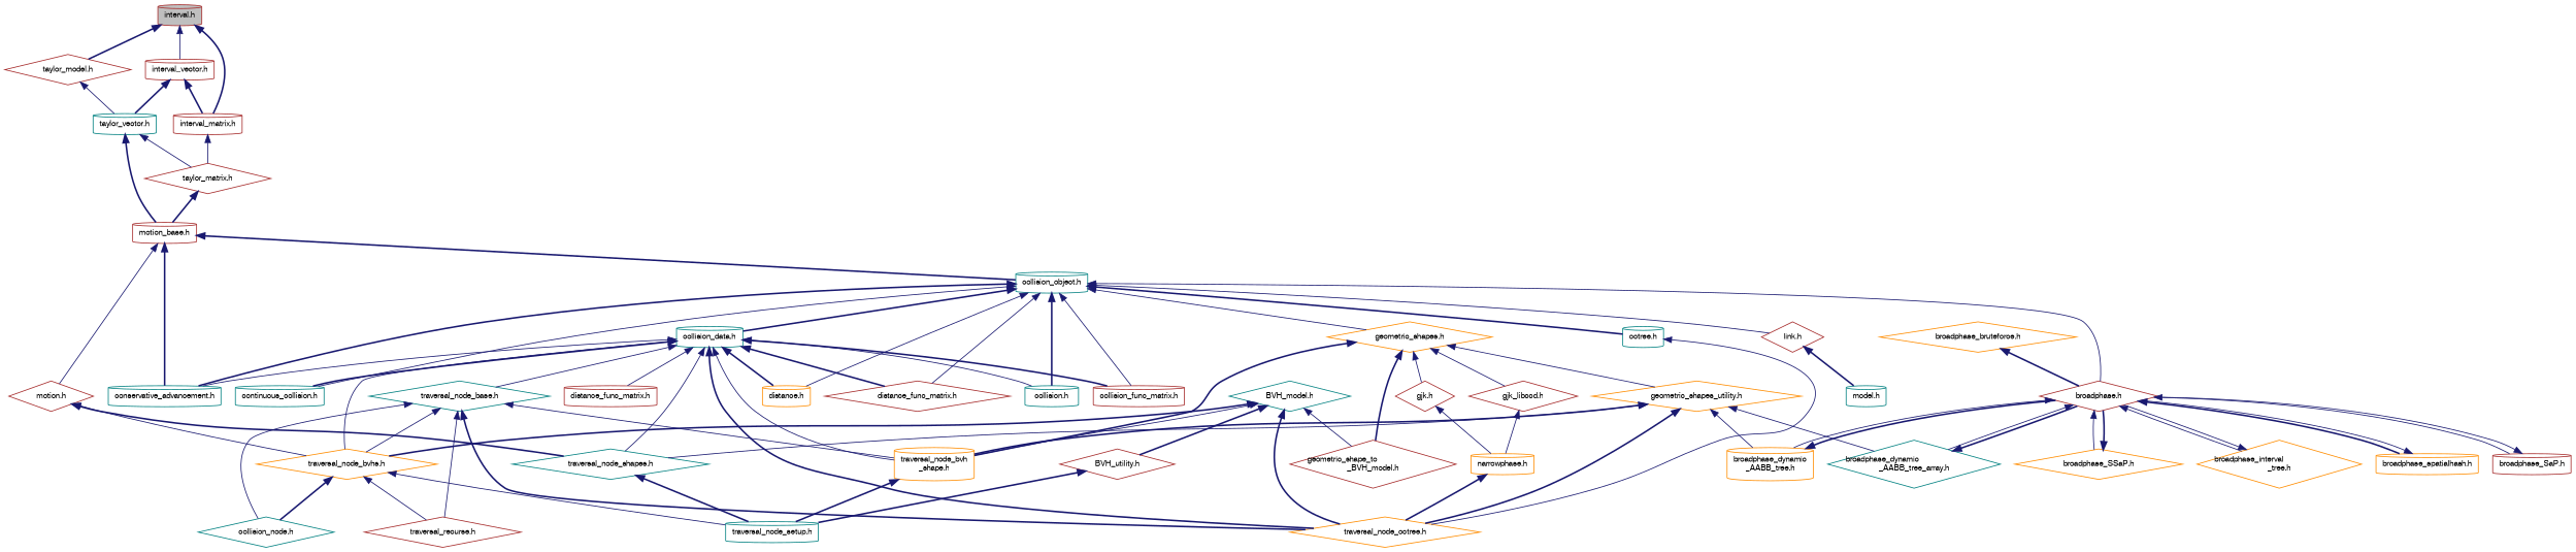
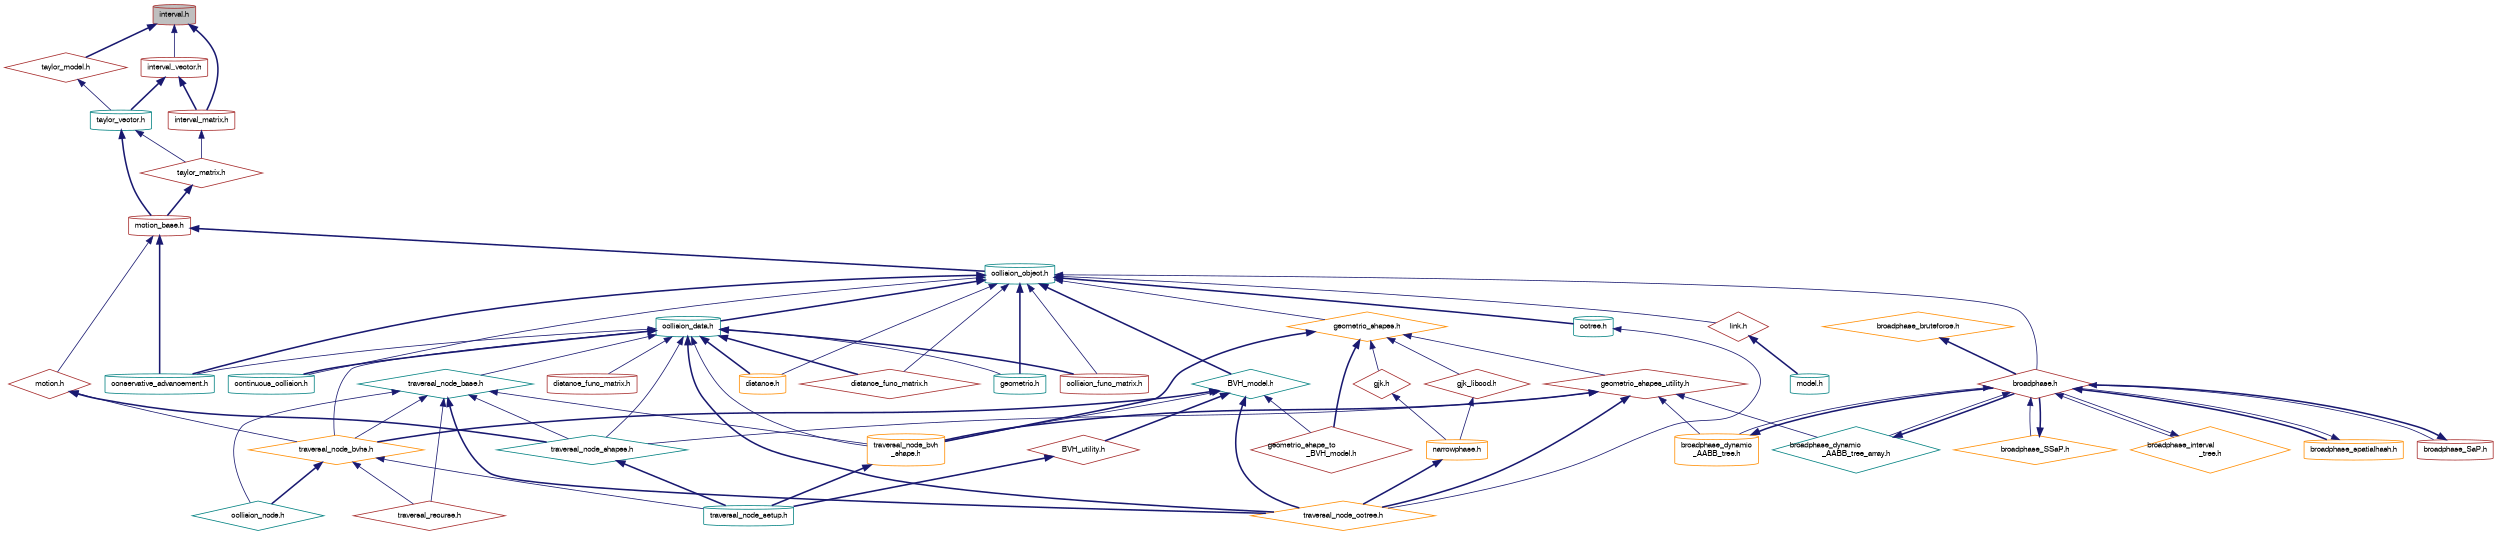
  digraph {
    node [color=brown fillcolor=white fontname=FreeSans fontsize=10 shape=diamond style=filled]
    edge [color=midnightblue dir=back fontname=FreeSans fontsize=10 labelfontname=FreeSans labelfontsize=10 style=solid]
    n1 [fillcolor=grey75 fontcolor=black height=0.2 label="interval.h" shape=cylinder width=0.4]
    n2 [height=0.2 label="interval_vector.h" shape=cylinder width=0.4]
    n3 [height=0.2 label="interval_matrix.h" shape=cylinder width=0.4]
    n4 [height=0.2 label="taylor_model.h" width=0.4]
    n5 [color=teal height=0.2 label="taylor_vector.h" shape=cylinder width=0.4]
    n6 [height=0.2 label="taylor_matrix.h" width=0.4]
    n7 [height=0.2 label="motion_base.h" shape=cylinder width=0.4]
    n8 [color=teal height=0.2 label="collision_object.h" shape=cylinder width=0.4]
    n9 [color=teal height=0.2 label="conservative_advancement.h" shape=cylinder width=0.4]
    n10 [height=0.2 label="motion.h" width=0.4]
    n11 [height=0.2 label="link.h" width=0.4]
    n12 [height=0.2 label="broadphase.h" width=0.4]
    n13 [color=darkorange height=0.2 label="geometric_shapes.h" width=0.4]
    n14 [color=teal height=0.2 label="BVH_model.h" width=0.4]
    n15 [color=teal height=0.2 label="collision_data.h" shape=cylinder width=0.4]
-   n16 [color=teal height=0.2 label="collision.h" shape=cylinder width=0.4]
+   n16 [color=teal height=0.2 label="geometric.h" shape=cylinder width=0.4]
    n17 [height=0.2 label="collision_func_matrix.h" shape=cylinder width=0.4]
    n18 [color=teal height=0.2 label="continuous_collision.h" shape=cylinder width=0.4]
    n19 [color=darkorange height=0.2 label="distance.h" shape=cylinder width=0.4]
    n20 [height=0.2 label="distance_func_matrix.h" width=0.4]
    n21 [color=teal height=0.2 label="octree.h" shape=cylinder width=0.4]
    n22 [color=teal height=0.2 label="traversal_node_shapes.h" width=0.4]
    n23 [color=darkorange height=0.2 label="traversal_node_bvhs.h" width=0.4]
    n24 [color=teal height=0.2 label="model.h" shape=cylinder width=0.4]
    n25 [color=darkorange height=0.2 label="broadphase_spatialhash.h" shape=cylinder width=0.4]
    n26 [height=0.2 label="broadphase_SaP.h" shape=cylinder width=0.4]
    n27 [color=darkorange height=0.2 label="broadphase_SSaP.h" width=0.4]
    n28 [color=darkorange height=0.2 label="broadphase_interval\l_tree.h" width=0.4]
    n29 [color=darkorange height=0.2 label="broadphase_dynamic\l_AABB_tree.h" shape=cylinder width=0.4]
    n30 [color=teal height=0.2 label="broadphase_dynamic\l_AABB_tree_array.h" width=0.4]
-   n31 [color=darkorange height=0.2 label="geometric_shapes_utility.h" width=0.4]
+   n31 [height=0.2 label="geometric_shapes_utility.h" width=0.4]
    n32 [color=darkorange height=0.2 label="traversal_node_bvh\l_shape.h" shape=cylinder width=0.4]
    n33 [height=0.2 label="gjk.h" width=0.4]
    n34 [height=0.2 label="gjk_libccd.h" width=0.4]
    n35 [height=0.2 label="geometric_shape_to\l_BVH_model.h" width=0.4]
    n36 [color=darkorange height=0.2 label="traversal_node_octree.h" width=0.4]
    n37 [height=0.2 label="BVH_utility.h" width=0.4]
    n38 [color=teal height=0.2 label="traversal_node_base.h" width=0.4]
    n39 [height=0.2 label="distance_func_matrix.h" shape=cylinder width=0.4]
    n40 [color=darkorange height=0.2 label="broadphase_bruteforce.h" width=0.4]
    n41 [color=teal height=0.2 label="traversal_node_setup.h" shape=cylinder width=0.4]
    n42 [color=darkorange height=0.2 label="narrowphase.h" shape=cylinder width=0.4]
    n43 [color=teal height=0.2 label="collision_node.h" width=0.4]
    n44 [height=0.2 label="traversal_recurse.h" width=0.4]
    n1 -> n2
    n1 -> n3 [style=bold]
    n1 -> n4 [style=bold]
    n2 -> n3 [style=bold]
    n2 -> n5 [style=bold]
    n3 -> n6
    n4 -> n5
    n5 -> n6
    n5 -> n7 [style=bold]
    n6 -> n7 [style=bold]
    n7 -> n8 [style=bold]
    n7 -> n9 [style=bold]
    n7 -> n10
    n8 -> n9 [style=bold]
    n8 -> n11
    n8 -> n12
    n8 -> n13
+   n8 -> n14 [style=bold]
    n8 -> n15 [style=bold]
    n8 -> n16 [style=bold]
    n8 -> n17
    n8 -> n18
    n8 -> n19
    n8 -> n20
    n8 -> n21 [style=bold]
    n10 -> n22 [style=bold]
    n10 -> n23
    n11 -> n24 [style=bold]
    n12 -> n25 [style=bold]
    n12 -> n26
    n12 -> n27
    n12 -> n28
    n12 -> n29
    n12 -> n30
    n13 -> n31
    n13 -> n32 [style=bold]
    n13 -> n33
    n13 -> n34
    n13 -> n35 [style=bold]
    n14 -> n23 [style=bold]
    n14 -> n32
    n14 -> n35
    n14 -> n36 [style=bold]
    n14 -> n37 [style=bold]
    n15 -> n9
    n15 -> n16
    n15 -> n17 [style=bold]
    n15 -> n18 [style=bold]
    n15 -> n19 [style=bold]
    n15 -> n20 [style=bold]
    n15 -> n22
    n15 -> n23
    n15 -> n32
    n15 -> n36 [style=bold]
    n15 -> n38
    n15 -> n39
    n21 -> n36
    n22 -> n41 [style=bold]
    n23 -> n41
    n23 -> n43 [style=bold]
    n23 -> n44
    n25 -> n12
-   n26 -> n12
+   n26 -> n12 [style=bold]
    n27 -> n12 [style=bold]
    n28 -> n12
    n29 -> n12 [style=bold]
    n30 -> n12 [style=bold]
    n31 -> n22
    n31 -> n29
    n31 -> n30
    n31 -> n32 [style=bold]
    n31 -> n36 [style=bold]
    n32 -> n41 [style=bold]
    n33 -> n42
    n34 -> n42
    n37 -> n41 [style=bold]
+   n38 -> n22
    n38 -> n23
    n38 -> n32
    n38 -> n36 [style=bold]
    n38 -> n43
    n38 -> n44
    n40 -> n12 [style=bold]
    n42 -> n36 [style=bold]
  }
